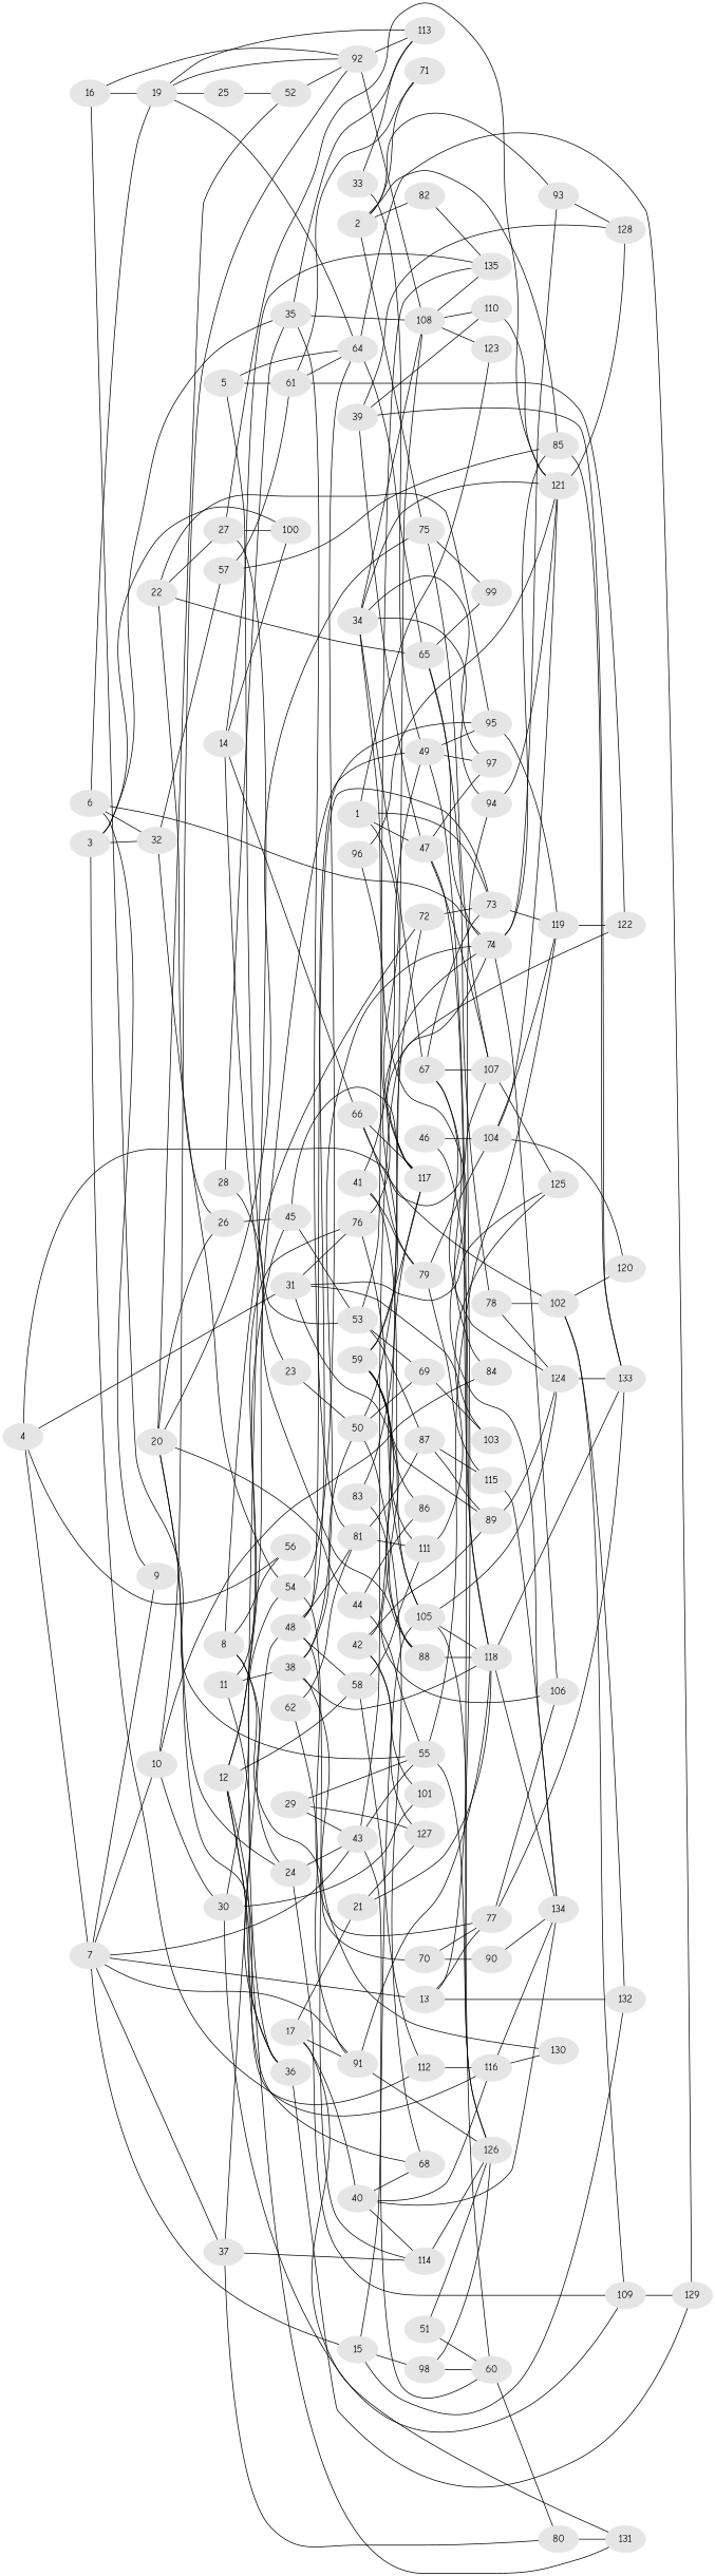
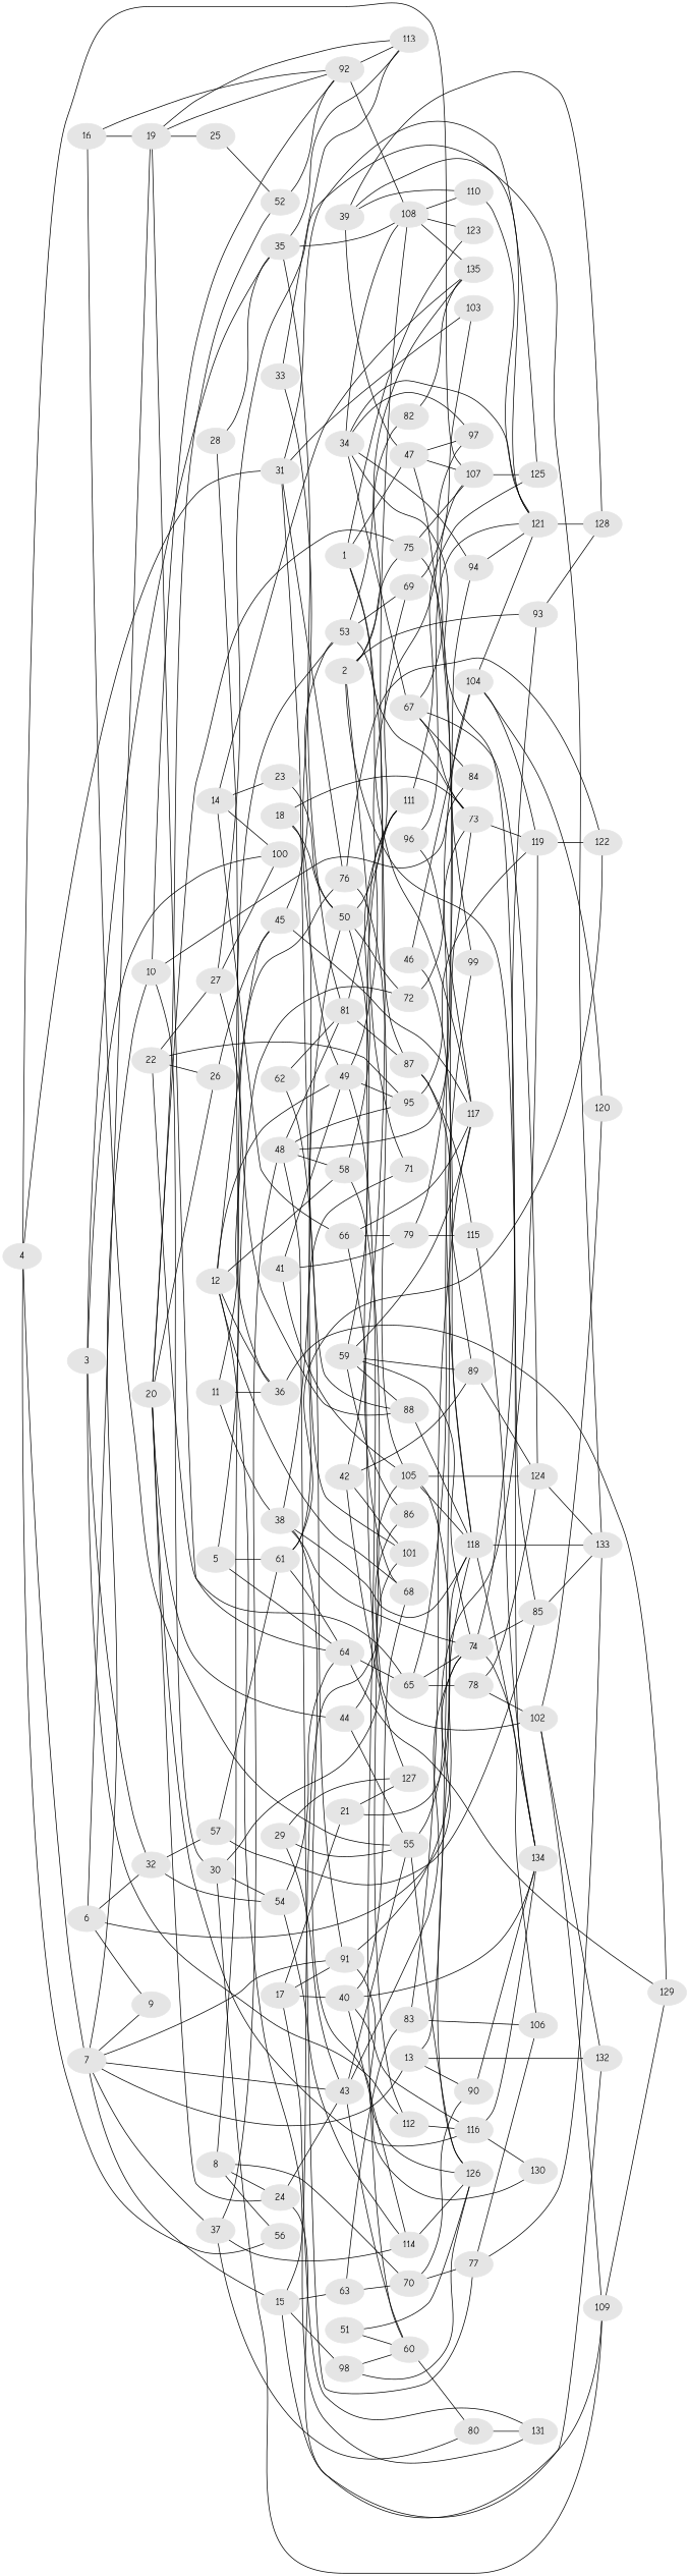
  graph {
    fontname="Comic Neue"
    rankdir=LR
    node [color=gray90 fontname="Comic Neue" style=filled]
    edge [fontname="Comic Neue"]
    1
    47
    73
    117
    123
    107
    118
    97
    119
    2
    71
    75
    82
    85
    93
    99
    135
    133
    128
    3
    32
    35
    100
    112
    54
    57
    113
    108
    81
    116
    4
    7
    31
    56
    9
    10
    13
    15
    37
    43
    91
    76
    88
    103
    125
    5
    53
    61
    64
    69
    87
    122
    65
    129
    6
    19
    74
    92
    25
    106
    30
    84
    77
    94
    132
+   63
    98
    105
    48
    80
    114
    55
    60
    126
    8
    24
    70
    72
    109
    90
    101
    11
    36
    38
    50
    130
    12
    45
    49
    58
    68
    131
    95
    111
    121
    14
    23
    66
    79
    102
    83
    124
    16
    17
    21
    40
    127
    134
+   18
    52
    20
    26
    44
    86
    22
    27
    78
    28
    29
    33
    34
    67
    110
    39
    41
    104
    115
    42
    89
    46
    120
    51
    59
    62
    96
    1 -- 47
    1 -- 73
    1 -- 117
    1 -- 123
    47 -- 107
    47 -- 118
    47 -- 97
    73 -- 119
    107 -- 125
    118 -- 133
    118 -- 134
    119 -- 122
    2 -- 71
    2 -- 75
    2 -- 82
    2 -- 85
    2 -- 93
    75 -- 107
    75 -- 99
    82 -- 135
    85 -- 133
    93 -- 128
    3 -- 32
    3 -- 35
    3 -- 100
    3 -- 112
    32 -- 54
    32 -- 57
    35 -- 113
    35 -- 108
    35 -- 81
    112 -- 116
    54 -- 64
    54 -- 114
    57 -- 85
    57 -- 61
    108 -- 123
    108 -- 135
    108 -- 110
    81 -- 87
    81 -- 111
    116 -- 130
    116 -- 134
    4 -- 107
    4 -- 7
    4 -- 31
    4 -- 56
    7 -- 9
    7 -- 10
    7 -- 13
    7 -- 15
    7 -- 37
    7 -- 43
    7 -- 91
    31 -- 76
    31 -- 88
    31 -- 103
    31 -- 125
    10 -- 92
    10 -- 30
    10 -- 84
-   13 -- 77
+   13 -- 90
    13 -- 94
    13 -- 132
    15 -- 132
+   15 -- 63
    15 -- 98
    15 -- 105
    37 -- 48
    37 -- 80
    37 -- 114
    43 -- 74
    43 -- 55
    43 -- 60
    91 -- 118
    91 -- 126
    76 -- 122
    76 -- 105
    88 -- 118
    5 -- 53
    5 -- 61
    5 -- 64
    53 -- 135
    53 -- 69
    53 -- 87
    61 -- 71
    61 -- 64
    61 -- 122
    64 -- 65
    64 -- 129
    69 -- 103
    87 -- 115
    87 -- 89
    65 -- 99
    65 -- 74
    65 -- 78
    6 -- 32
    6 -- 9
    6 -- 19
    6 -- 74
    19 -- 113
    19 -- 64
    19 -- 92
    19 -- 25
    74 -- 85
    74 -- 93
    74 -- 106
    92 -- 113
    92 -- 108
    25 -- 52
    30 -- 54
    30 -- 109
    30 -- 101
    77 -- 133
    77 -- 106
    94 -- 121
+   63 -- 70
+   63 -- 83
    98 -- 60
    98 -- 126
    105 -- 118
    105 -- 126
    105 -- 124
    48 -- 73
    48 -- 81
    48 -- 77
    48 -- 58
    48 -- 95
    80 -- 131
    114 -- 126
    55 -- 119
    55 -- 126
    60 -- 80
    8 -- 56
    8 -- 24
    8 -- 70
    8 -- 72
    24 -- 43
    24 -- 109
    70 -- 77
    70 -- 90
    72 -- 73
    109 -- 129
    90 -- 134
    11 -- 76
    11 -- 36
    11 -- 38
    36 -- 129
    38 -- 118
    38 -- 74
    38 -- 50
    38 -- 130
    50 -- 69
    50 -- 72
    50 -- 68
    12 -- 36
    12 -- 45
    12 -- 49
    12 -- 58
    12 -- 68
    12 -- 131
    45 -- 117
    45 -- 53
    49 -- 97
    49 -- 60
    49 -- 95
    58 -- 112
    58 -- 111
    95 -- 119
    111 -- 125
    121 -- 128
    14 -- 135
    14 -- 100
    14 -- 23
    14 -- 66
    23 -- 50
    66 -- 117
    66 -- 79
    66 -- 102
    79 -- 104
    79 -- 115
    102 -- 132
    102 -- 109
    102 -- 120
    83 -- 117
    83 -- 106
    124 -- 133
    16 -- 19
    16 -- 92
    16 -- 55
    17 -- 91
    17 -- 131
    17 -- 21
    17 -- 40
    21 -- 118
    21 -- 127
    40 -- 116
    40 -- 114
    40 -- 68
    40 -- 134
+   18 -- 73
+   18 -- 101
+   18 -- 50
    52 -- 92
    20 -- 75
    20 -- 116
    20 -- 24
    20 -- 52
    20 -- 26
    20 -- 44
    26 -- 45
    44 -- 55
    44 -- 86
    22 -- 65
    22 -- 95
    22 -- 26
    22 -- 27
    27 -- 100
    27 -- 36
    27 -- 121
    78 -- 102
    78 -- 124
    28 -- 35
    28 -- 88
    29 -- 43
    29 -- 55
    29 -- 127
    33 -- 113
    33 -- 49
    34 -- 97
    34 -- 108
    34 -- 94
    34 -- 121
    34 -- 134
    34 -- 67
    67 -- 73
    67 -- 107
    67 -- 84
    67 -- 124
    110 -- 121
    39 -- 47
    39 -- 133
    39 -- 128
    39 -- 110
    41 -- 105
    41 -- 49
    41 -- 79
    104 -- 119
    104 -- 121
    104 -- 120
    115 -- 134
    42 -- 108
    42 -- 101
    42 -- 127
    42 -- 89
    89 -- 124
    46 -- 118
    46 -- 104
    51 -- 60
    51 -- 126
    59 -- 117
    59 -- 88
    59 -- 74
    59 -- 111
    59 -- 86
    59 -- 89
    62 -- 81
    62 -- 91
    96 -- 117
    96 -- 121
  }
